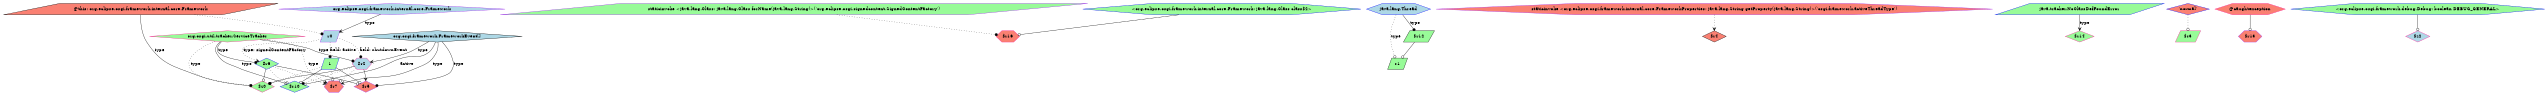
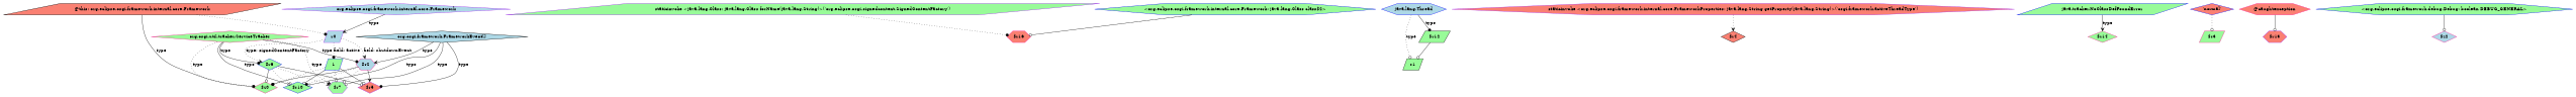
  digraph {
    fontname="DejaVu Serif"
    node [color=deeppink fillcolor=palegreen fontname="DejaVu Serif" shape=diamond style=filled]
    edge [arrowhead=odot fontname="DejaVu Serif" style=solid]
    n1 [label="org.osgi.util.tracker.ServiceTracker"]
    n2 [label="$z0"]
    n3 [color=blue label="$r10"]
    n4 [color=blue label="$r6"]
-   n5 [color=purple fillcolor=salmon label="$r7" shape=hexagon]
+   n5 [color=purple label="$r7" shape=hexagon]
    n6 [fillcolor=lightblue label="$r2" shape=hexagon]
    n7 [color=purple fillcolor=salmon label="$r5"]
    n8 [color=purple fillcolor=lightblue label="org.eclipse.osgi.framework.internal.core.Framework"]
    n9 [color=purple fillcolor=lightblue label=r0 shape=parallelogram]
    n10 [color=blue label=1 shape=parallelogram]
    n11 [color=purple label="staticinvoke <java.lang.Class: java.lang.Class forName(java.lang.String)>('org.eclipse.osgi.signedcontent.SignedContentFactory')" shape=parallelogram]
    n12 [fillcolor=salmon label="$r16" shape=hexagon]
    n13 [color=black fillcolor=lightblue label="org.osgi.framework.FrameworkEvent[]"]
    n14 [color=blue fillcolor=lightblue label="java.lang.Thread" shape=hexagon]
    n15 [color=black label=r1 shape=parallelogram]
    n16 [color=black label="$r12" shape=parallelogram]
    n17 [color=purple fillcolor=salmon label="staticinvoke <org.eclipse.osgi.framework.internal.core.FrameworkProperties: java.lang.String getProperty(java.lang.String)>('osgi.framework.activeThreadType')" shape=hexagon]
    n18 [color=black fillcolor=salmon label="$r4"]
    n19 [color=blue label="java.tracker.NoClassDefFoundError" shape=parallelogram]
    n20 [label="$r14"]
    n21 [color=blue fillcolor=salmon label="'normal'"]
    n22 [label="$r3" shape=parallelogram]
    n23 [color=black fillcolor=salmon label="@this: org.eclipse.osgi.framework.internal.core.Framework" shape=parallelogram]
    n24 [color=blue label="<org.eclipse.osgi.framework.internal.core.Framework: java.lang.Class class$2>" shape=hexagon]
    n25 [fillcolor=salmon label="@caughtexception" shape=hexagon]
    n26 [color=purple fillcolor=salmon label="$r13" shape=hexagon]
    n27 [color=blue label="<org.eclipse.osgi.framework.debug.Debug: boolean DEBUG_GENERAL>" shape=hexagon]
    n28 [fillcolor=lightblue label="$z2"]
    n1 -> n2 [arrowhead=dot label=type style=dotted]
    n1 -> n3 [label=type]
    n1 -> n4 [arrowhead=dot label=type]
    n1 -> n5 [arrowhead=vee label=type style=dotted]
    n1 -> n6 [arrowhead=dot label=type]
    n4 -> n2
    n4 -> n3 [style=dotted]
    n4 -> n5 [arrowhead=vee style=dotted]
    n4 -> n7
    n6 -> n2 [arrowhead=dot]
    n6 -> n3 [arrowhead=dot style=dotted]
    n6 -> n5 [style=dotted]
    n6 -> n7 [arrowhead=vee]
    n8 -> n9 [arrowhead=vee label=type]
    n9 -> n4 [arrowhead=vee label="type: signedContentFactory" style=dotted]
-   n9 -> n6 [arrowhead=dot label="field: shutdownEvent" style=dotted]
+   n9 -> n6 [arrowhead=vee label="field: shutdownEvent" style=dotted]
    n9 -> n10 [arrowhead=dot label="field: active" style=dotted]
    n10 -> n2 [arrowhead=dot style=dotted]
    n10 -> n3
    n10 -> n5 [style=dotted]
    n10 -> n7
    n11 -> n12 [arrowhead=dot style=dotted]
-   n13 -> n3 [label=active]
-   n13 -> n5 [arrowhead=vee label=type]
+   n13 -> n3 [label=type]
+   n13 -> n5 [label=type]
    n13 -> n6 [arrowhead=vee label=type]
    n13 -> n7 [arrowhead=dot label=type]
    n14 -> n15 [label=type style=dotted]
    n14 -> n16 [arrowhead=dot label=type]
    n16 -> n15
    n17 -> n18 [arrowhead=vee style=dotted]
    n19 -> n20 [arrowhead=vee label=type]
    n21 -> n22 [style=dotted]
    n23 -> n2 [label=type]
    n23 -> n9 [arrowhead=dot style=dotted]
    n24 -> n12
    n25 -> n26
    n27 -> n28
  }
